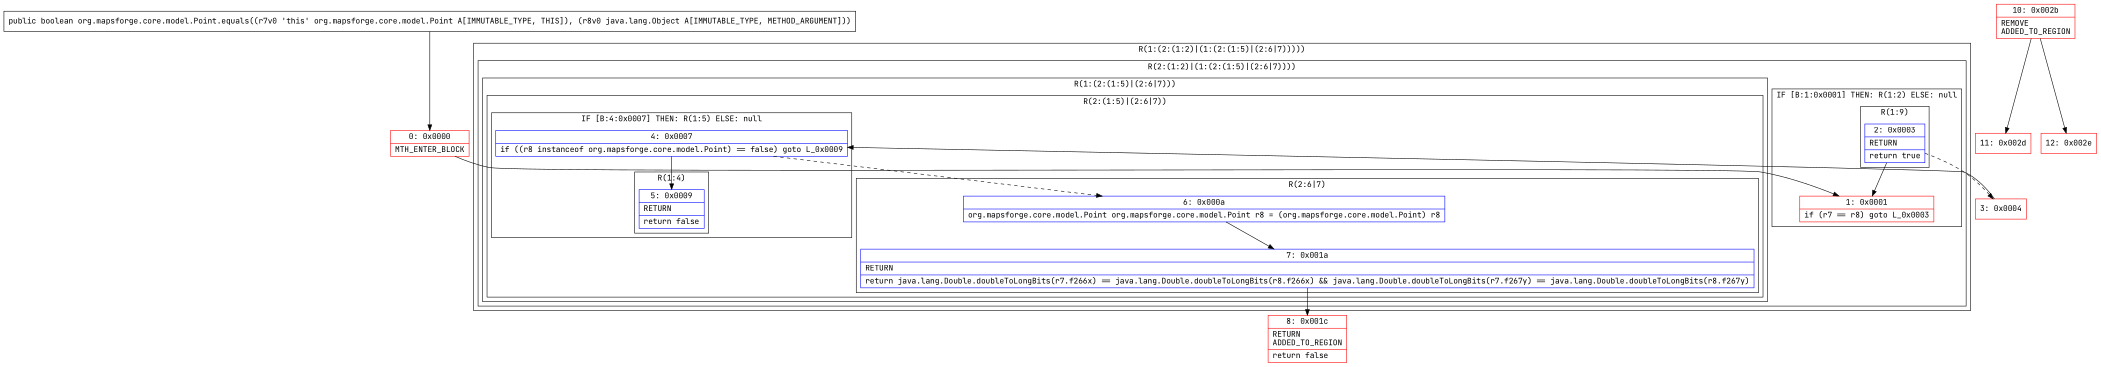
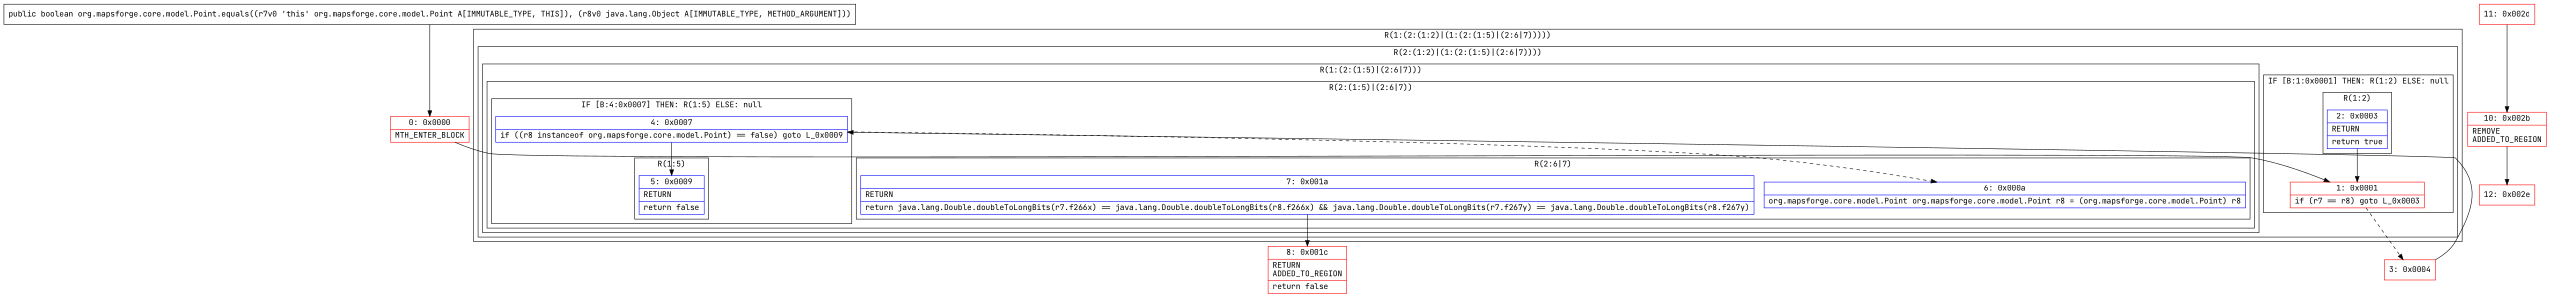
  digraph {
    fontname="JetBrains Mono"
    node [color=red fontname="JetBrains Mono" shape=record]
    edge [fontname="JetBrains Mono"]
    n1 [color=blue label="{2\:\ 0x0003|RETURN\l|return true\l}"]
    n2 [label="{1\:\ 0x0001|if (r7 == r8) goto L_0x0003\l}"]
    n3 [color=blue label="{5\:\ 0x0009|RETURN\l|return false\l}"]
    n4 [color=blue label="{4\:\ 0x0007|if ((r8 instanceof org.mapsforge.core.model.Point) == false) goto L_0x0009\l}"]
    n5 [color=blue label="{6\:\ 0x000a|org.mapsforge.core.model.Point org.mapsforge.core.model.Point r8 = (org.mapsforge.core.model.Point) r8\l}"]
    n6 [color=blue label="{7\:\ 0x001a|RETURN\l|return java.lang.Double.doubleToLongBits(r7.f266x) == java.lang.Double.doubleToLongBits(r8.f266x) && java.lang.Double.doubleToLongBits(r7.f267y) == java.lang.Double.doubleToLongBits(r8.f267y)\l}"]
    n7 [label="{3\:\ 0x0004}"]
    n8 [label="{8\:\ 0x001c|RETURN\lADDED_TO_REGION\l|return false\l}"]
    n9 [label="{0\:\ 0x0000|MTH_ENTER_BLOCK\l}"]
    n10 [label="{10\:\ 0x002b|REMOVE\lADDED_TO_REGION\l}"]
    n11 [label="{11\:\ 0x002d}"]
    n12 [label="{12\:\ 0x002e}"]
    n13 [label="{public boolean org.mapsforge.core.model.Point.equals((r7v0 'this' org.mapsforge.core.model.Point A[IMMUTABLE_TYPE, THIS]), (r8v0 java.lang.Object A[IMMUTABLE_TYPE, METHOD_ARGUMENT])) }" color=""]
    subgraph cluster_1 {
      label="R(1:(2:(1:2)|(1:(2:(1:5)|(2:6|7)))))"
      subgraph cluster_2 {
        label="R(2:(1:2)|(1:(2:(1:5)|(2:6|7))))"
        subgraph cluster_3 {
          label="IF [B:1:0x0001] THEN: R(1:2) ELSE: null"
          n2
          subgraph cluster_4 {
-           label="R(1:9)"
+           label="R(1:2)"
            n1
          }
        }
        subgraph cluster_5 {
          label="R(1:(2:(1:5)|(2:6|7)))"
          subgraph cluster_6 {
            label="R(2:(1:5)|(2:6|7))"
            subgraph cluster_7 {
              label="IF [B:4:0x0007] THEN: R(1:5) ELSE: null"
              n4
              subgraph cluster_8 {
-               label="R(1:4)"
+               label="R(1:5)"
                n3
              }
            }
            subgraph cluster_9 {
              label="R(2:6|7)"
              n5
              n6
            }
          }
        }
      }
    }
    n1 -> n2
-   n1 -> n7 [style=dashed]
+   n2 -> n7 [style=dashed]
    n4 -> n3
    n4 -> n5 [style=dashed]
-   n5 -> n6
    n6 -> n8
    n7 -> n4
    n9 -> n2
-   n10 -> n11
+   n11 -> n10
    n10 -> n12
    n13 -> n9
  }
